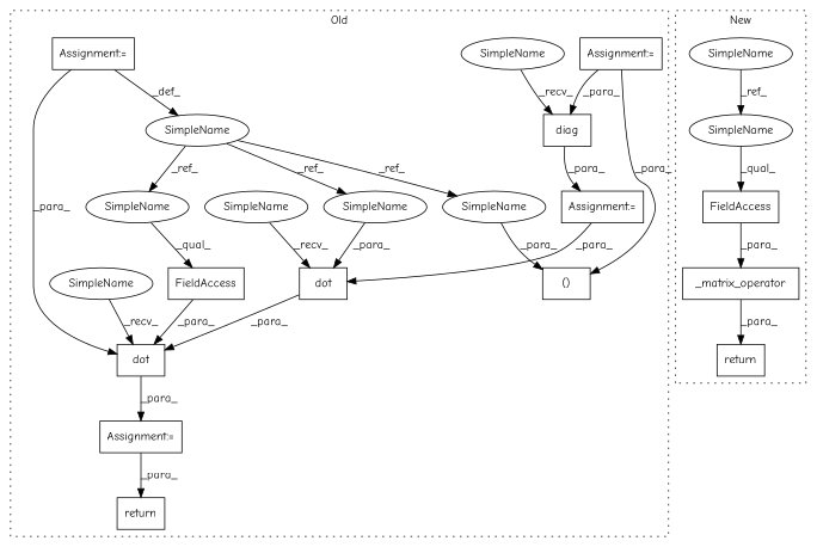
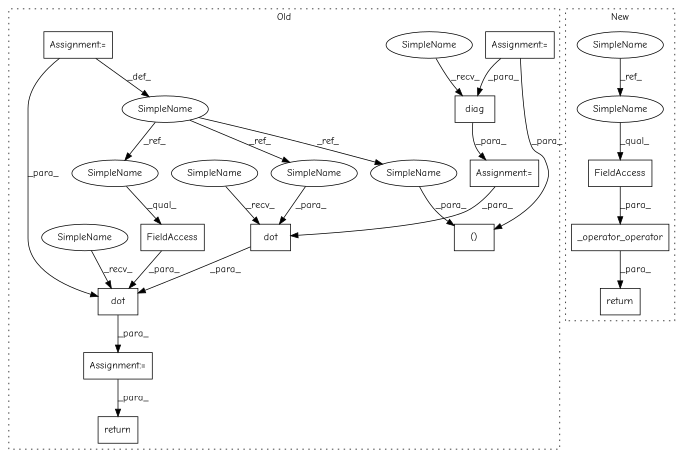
  digraph {
    fontname="Comic Neue"
    node [a=42 l=1 s=593 shape=box fontname="Comic Neue"]
    edge [fontname="Comic Neue"]
    n1 [a=32 l="5,1" label=diag s="688,705"]
    n2 [a=32 l="4,1" label=dot s="732,739"]
    n3 [label=SimpleName shape=ellipse]
    n4 [a=22 l=3 label=FieldAccess s=741]
    n5 [a=106 l=15 label="()" s=636]
    n6 [a=32 l="4,1" label=dot s="722,744"]
    n7 [a=7 label="Assignment:=" s=582]
    n8 [a=7 label="Assignment:="]
    n9 [a=7 label="Assignment:=" s=681]
    n10 [a=7 label="Assignment:=" s=715]
    n11 [a=41 l=7 label=return s=751]
    n12 [l=5 label=SimpleName s=726 shape=ellipse]
    n13 [l=5 label=SimpleName s=716 shape=ellipse]
    n14 [l=5 label=SimpleName s=682 shape=ellipse]
    n15 [label=SimpleName s=650 shape=ellipse]
    n16 [label=SimpleName s=741 shape=ellipse]
    n17 [label=SimpleName s=736 shape=ellipse]
-   n18 [a=32 l="17,1" label=_matrix_operator s="594,623"]
+   n18 [a=32 l="17,1" label=_operator_operator s="594,623"]
    n19 [a=41 l=7 label=return s=587]
    n20 [a=22 l=9 label=FieldAccess s=614]
    n21 [l=5 label=SimpleName s=576 shape=ellipse]
    n22 [l=5 label=SimpleName s=614 shape=ellipse]
    subgraph cluster_1 {
      label=Old
      style=dotted
      n1
      n2
      n3
      n4
      n5
      n6
      n7
      n8
      n9
      n10
      n11
      n12
      n13
      n14
      n15
      n16
      n17
    }
    subgraph cluster_2 {
      label=New
      style=dotted
      n18
      n19
      n20
      n21
      n22
    }
    n1 -> n9 [label=_para_]
    n2 -> n6 [label=_para_]
    n3 -> n15 [label=_ref_]
    n3 -> n16 [label=_ref_]
    n3 -> n17 [label=_ref_]
    n4 -> n6 [label=_para_]
    n6 -> n10 [label=_para_]
    n7 -> n1 [label=_para_]
    n7 -> n5 [label=_para_]
    n8 -> n3 [label=_def_]
    n8 -> n6 [label=_para_]
    n9 -> n2 [label=_para_]
    n10 -> n11 [label=_para_]
    n12 -> n2 [label=_recv_]
    n13 -> n6 [label=_recv_]
    n14 -> n1 [label=_recv_]
    n15 -> n5 [label=_para_]
    n16 -> n4 [label=_qual_]
    n17 -> n2 [label=_para_]
    n18 -> n19 [label=_para_]
    n20 -> n18 [label=_para_]
    n21 -> n22 [label=_ref_]
    n22 -> n20 [label=_qual_]
  }
